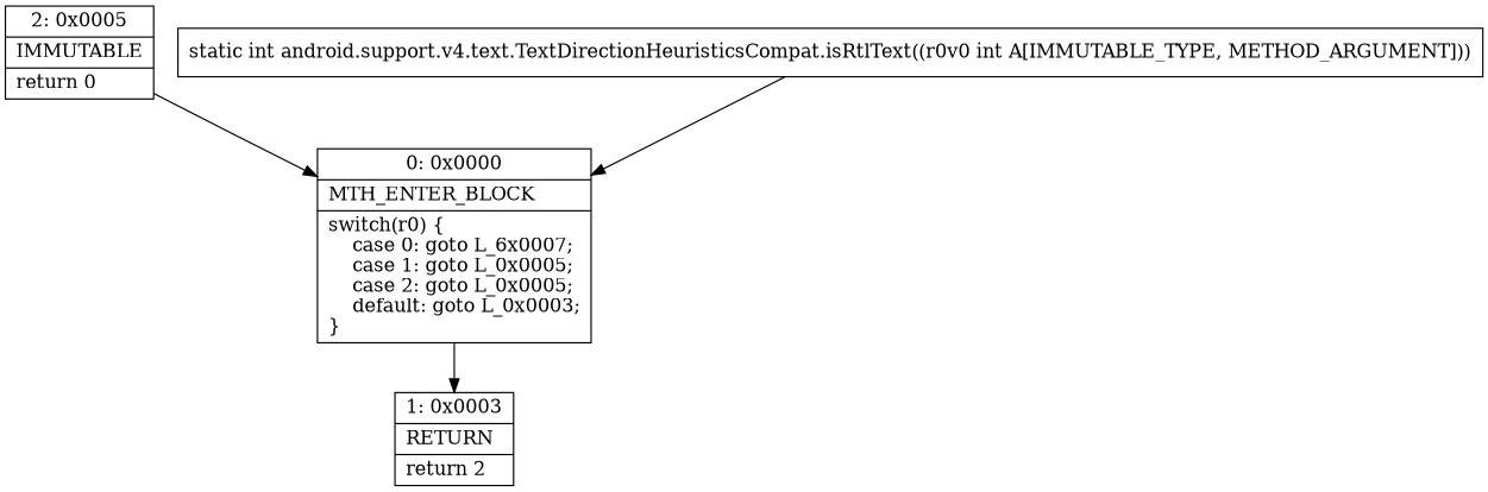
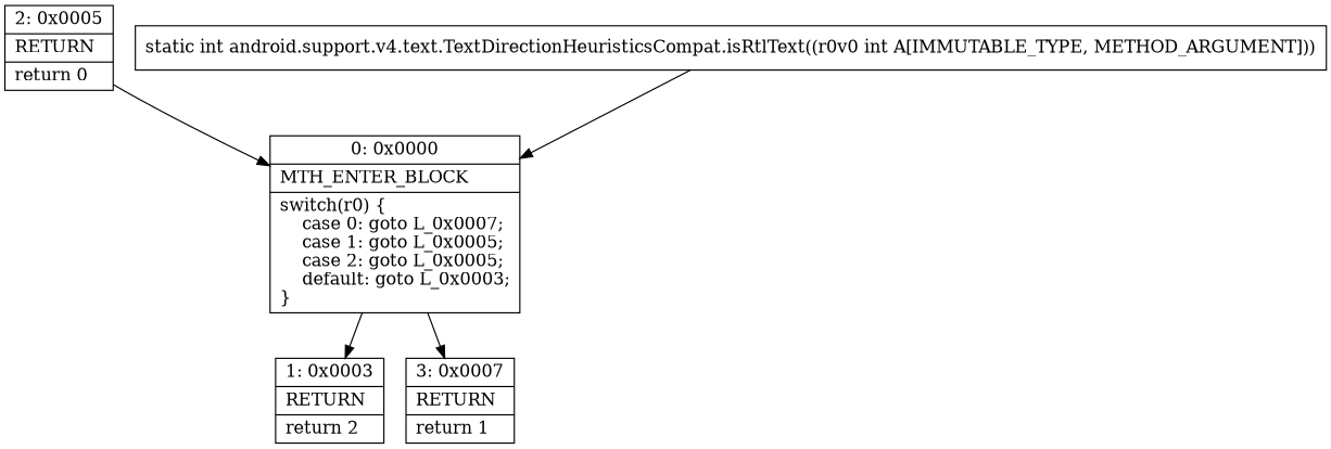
  digraph {
    fontname="DejaVu Serif"
    node [fontname="DejaVu Serif" shape=record]
    edge [fontname="DejaVu Serif"]
-   n1 [label="{0\:\ 0x0000|MTH_ENTER_BLOCK\l|switch(r0) \{\l    case 0: goto L_6x0007;\l    case 1: goto L_0x0005;\l    case 2: goto L_0x0005;\l    default: goto L_0x0003;\l\}\l}"]
+   n1 [label="{0\:\ 0x0000|MTH_ENTER_BLOCK\l|switch(r0) \{\l    case 0: goto L_0x0007;\l    case 1: goto L_0x0005;\l    case 2: goto L_0x0005;\l    default: goto L_0x0003;\l\}\l}"]
    n2 [label="{1\:\ 0x0003|RETURN\l|return 2\l}"]
-   n4 [label="{2\:\ 0x0005|IMMUTABLE\l|return 0\l}"]
+   n3 [label="{3\:\ 0x0007|RETURN\l|return 1\l}"]
+   n4 [label="{2\:\ 0x0005|RETURN\l|return 0\l}"]
    n5 [label="{static int android.support.v4.text.TextDirectionHeuristicsCompat.isRtlText((r0v0 int A[IMMUTABLE_TYPE, METHOD_ARGUMENT])) }"]
    n1 -> n2
+   n1 -> n3
    n4 -> n1
    n5 -> n1
  }
